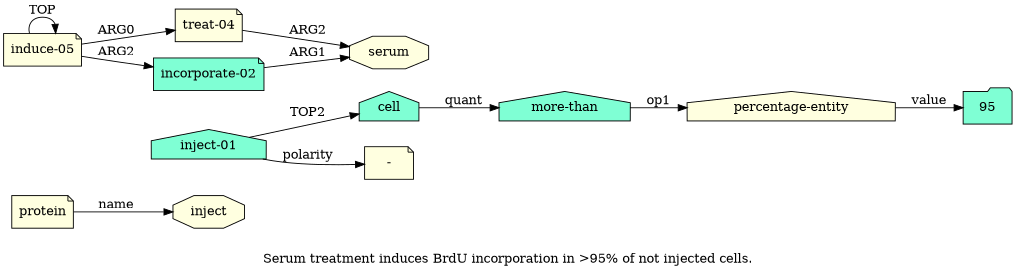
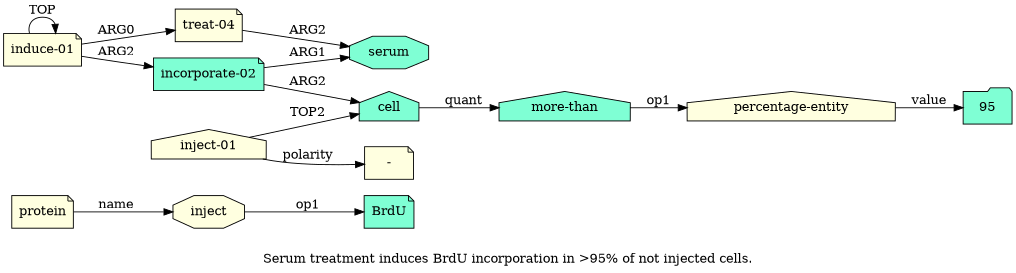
  digraph {
    label="Serum treatment induces BrdU incorporation in >95% of not injected cells."
    rankdir=LR
    node [color=black fillcolor=aquamarine gold_ind=-1 shape=note style=filled test_ind=-1]
    edge [color=black gold_label=ARG2 test_label=ARG2]
+   n1 [gold_label=BrdU label=BrdU test_label=BrdU]
    n2 [gold_label=95 label=95 shape=folder test_label=95]
    n3 [fillcolor=lightyellow gold_ind=1 gold_label="treat-04" label="treat-04" test_ind=1 test_label="treat-04"]
-   n4 [fillcolor=lightyellow gold_ind=2 gold_label=serum label=serum shape=octagon test_ind=2 test_label=serum]
-   n5 [fillcolor=lightyellow gold_ind=0 gold_label="induce-01" label="induce-05" test_ind=0 test_label="induce-01"]
+   n4 [gold_ind=2 gold_label=serum label=serum shape=octagon test_ind=2 test_label=serum]
+   n5 [fillcolor=lightyellow gold_ind=0 gold_label="induce-01" label="induce-01" test_ind=0 test_label="induce-01"]
    n6 [gold_ind=3 gold_label="incorporate-02" label="incorporate-02" test_ind=3 test_label="incorporate-02"]
    n7 [gold_ind=6 gold_label=cell label=cell shape=house test_ind=6 test_label=cell]
    n8 [fillcolor=lightyellow gold_ind=4 gold_label=protein label=protein test_ind=4 test_label=protein]
    n9 [fillcolor=lightyellow gold_ind=5 gold_label=name label=inject shape=octagon test_ind=5 test_label=name]
    n10 [gold_ind=8 gold_label="more-than" label="more-than" shape=house test_ind=8 test_label="more-than"]
    n11 [fillcolor=lightyellow gold_ind=9 gold_label="percentage-entity" label="percentage-entity" shape=house test_ind=9 test_label="percentage-entity"]
-   n12 [gold_ind=7 gold_label="inject-01" label="inject-01" shape=house test_ind=7 test_label="inject-01"]
+   n12 [fillcolor=lightyellow gold_ind=7 gold_label="inject-01" label="inject-01" shape=house test_ind=7 test_label="inject-01"]
    n13 [fillcolor=lightyellow gold_label="-" label="-" test_label="-"]
    n3 -> n4 [label=ARG2]
    n5 -> n3 [gold_label=ARG0 label=ARG0 test_label=ARG0]
    n5 -> n5 [gold_label=TOP label=TOP test_label=TOP]
    n5 -> n6 [label=ARG2]
    n6 -> n4 [gold_label=ARG1 label=ARG1 test_label=ARG1]
+   n6 -> n7 [label=ARG2]
    n7 -> n10 [gold_label=quant label=quant test_label=quant]
    n8 -> n9 [gold_label=name label=name test_label=name]
+   n9 -> n1 [gold_label=op1 label=op1 test_label=op1]
    n10 -> n11 [gold_label=op1 label=op1 test_label=op1]
    n11 -> n2 [gold_label=value label=value test_label=value]
    n12 -> n7 [label=TOP2]
    n12 -> n13 [gold_label=polarity label=polarity test_label=polarity]
  }
